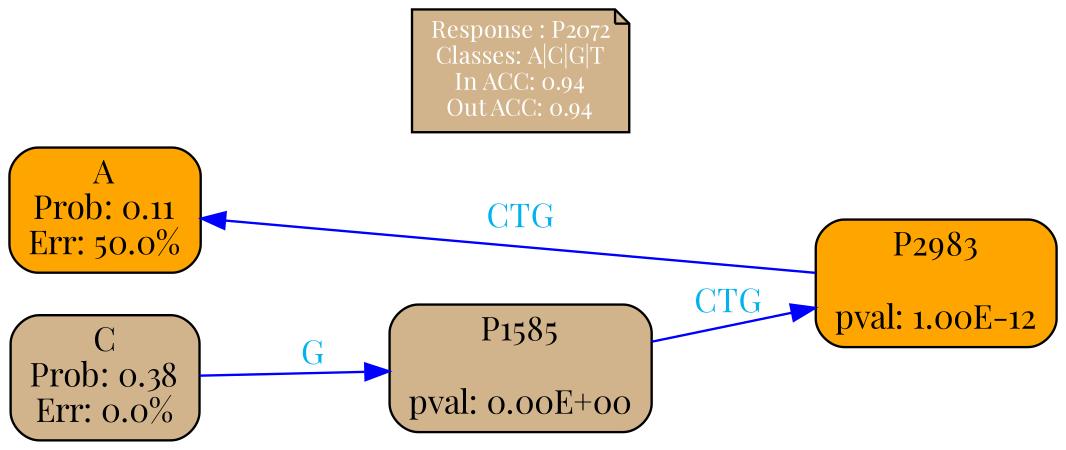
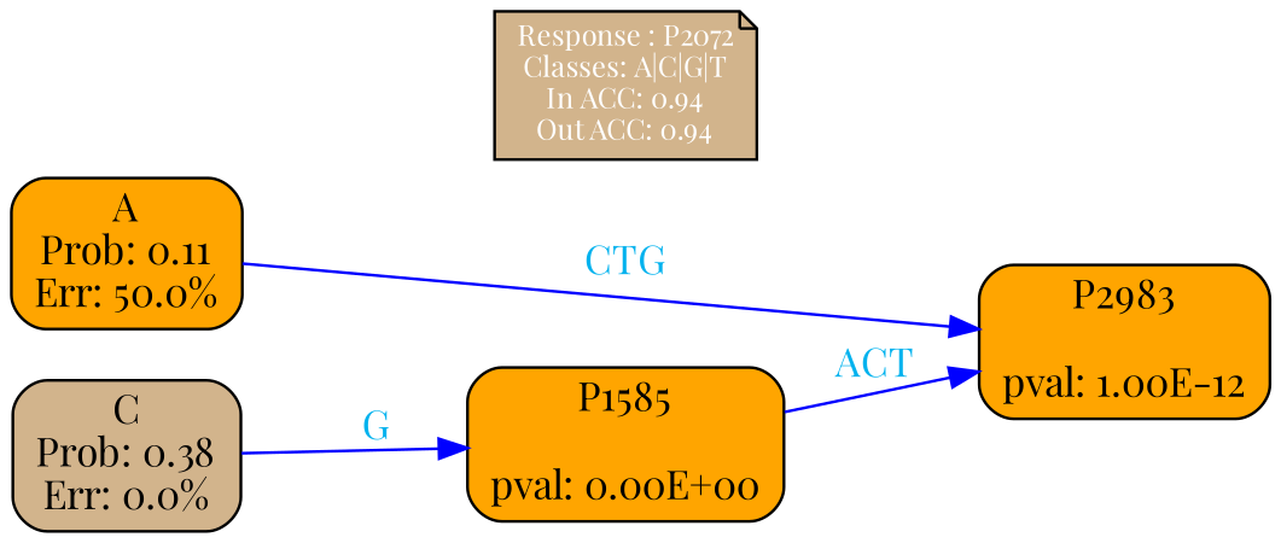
  digraph {
    fontname="Playfair Display"
    rankdir=LR
    ranksep=equally
    splines=polylines
    node [color=black fillcolor=orange fontname="Playfair Display" shape=box style="filled, rounded"]
    edge [color=blue fontcolor=deepskyblue2 fontname="Playfair Display"]
    n1 [label="A\nProb: 0.11\nErr: 50.0%"]
    n2 [fillcolor=tan label="C\nProb: 0.38\nErr: 0.0%"]
    n3 [align=left fillcolor=tan fontcolor=white fontsize=10 label="Response : P2072\nClasses: A|C|G|T\nIn ACC: 0.94\nOut ACC: 0.94\n" shape=note style=filled]
-   n4 [fillcolor=tan label="P1585\n\npval: 0.00E+00"]
+   n4 [label="P1585\n\npval: 0.00E+00"]
    n5 [label="P2983\n\npval: 1.00E-12"]
    subgraph sub_1 {
      rank=same
      n1
      n2
    }
    subgraph sub_2 {
      rank=same
      n3
      n4
    }
    n2 -> n4 [label=G]
-   n4 -> n5 [label=CTG]
-   n5 -> n1 [label=CTG]
+   n4 -> n5 [label=ACT]
+   n1 -> n5 [label=CTG]
  }
